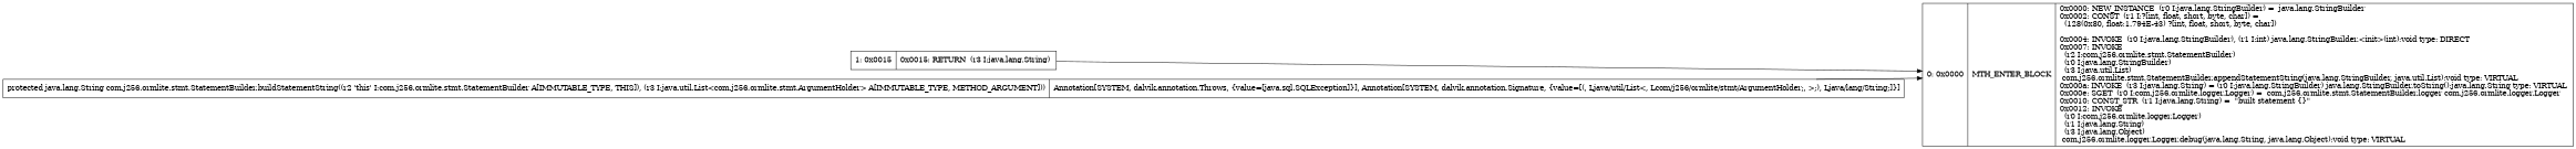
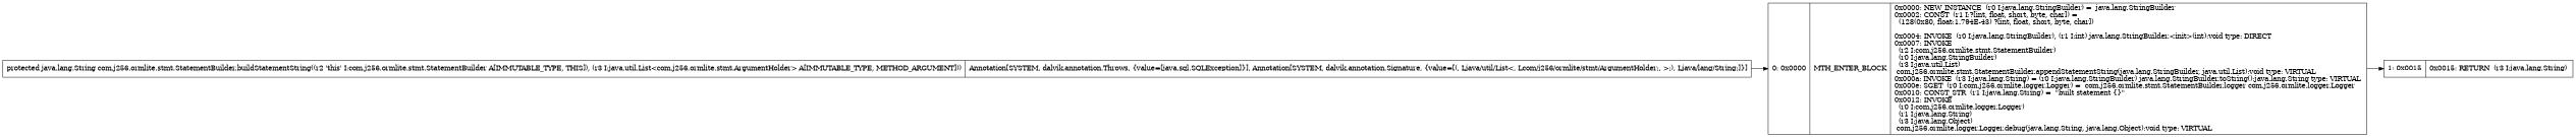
  digraph {
    rankdir=LR
    node [shape=record]
    n1 [label="{0\:\ 0x0000|MTH_ENTER_BLOCK\l|0x0000: NEW_INSTANCE  (r0 I:java.lang.StringBuilder) =  java.lang.StringBuilder \l0x0002: CONST  (r1 I:?[int, float, short, byte, char]) = \l  (128(0x80, float:1.794E\-43) ?[int, float, short, byte, char])\l \l0x0004: INVOKE  (r0 I:java.lang.StringBuilder), (r1 I:int) java.lang.StringBuilder.\<init\>(int):void type: DIRECT \l0x0007: INVOKE  \l  (r2 I:com.j256.ormlite.stmt.StatementBuilder)\l  (r0 I:java.lang.StringBuilder)\l  (r3 I:java.util.List)\l com.j256.ormlite.stmt.StatementBuilder.appendStatementString(java.lang.StringBuilder, java.util.List):void type: VIRTUAL \l0x000a: INVOKE  (r3 I:java.lang.String) = (r0 I:java.lang.StringBuilder) java.lang.StringBuilder.toString():java.lang.String type: VIRTUAL \l0x000e: SGET  (r0 I:com.j256.ormlite.logger.Logger) =  com.j256.ormlite.stmt.StatementBuilder.logger com.j256.ormlite.logger.Logger \l0x0010: CONST_STR  (r1 I:java.lang.String) =  \"built statement \{\}\" \l0x0012: INVOKE  \l  (r0 I:com.j256.ormlite.logger.Logger)\l  (r1 I:java.lang.String)\l  (r3 I:java.lang.Object)\l com.j256.ormlite.logger.Logger.debug(java.lang.String, java.lang.Object):void type: VIRTUAL \l}"]
    n2 [label="{1\:\ 0x0015|0x0015: RETURN  (r3 I:java.lang.String) \l}"]
    n3 [label="{protected java.lang.String com.j256.ormlite.stmt.StatementBuilder.buildStatementString((r2 'this' I:com.j256.ormlite.stmt.StatementBuilder A[IMMUTABLE_TYPE, THIS]), (r3 I:java.util.List\<com.j256.ormlite.stmt.ArgumentHolder\> A[IMMUTABLE_TYPE, METHOD_ARGUMENT]))  | Annotation[SYSTEM, dalvik.annotation.Throws, \{value=[java.sql.SQLException]\}], Annotation[SYSTEM, dalvik.annotation.Signature, \{value=[(, Ljava\/util\/List\<, Lcom\/j256\/ormlite\/stmt\/ArgumentHolder;, \>;), Ljava\/lang\/String;]\}]\l}"]
-   n2 -> n1
+   n1 -> n2
    n3 -> n1
  }
